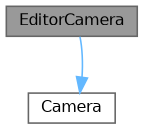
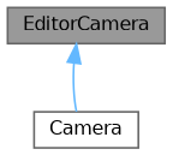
  digraph {
    node [color=gray40 fontname=Helvetica fontsize=10 shape=box style=filled]
    n1 [fillcolor=grey60 fontcolor=black height=0.2 label=EditorCamera width=0.4]
    n2 [fillcolor=white height=0.2 label=Camera width=0.4]
-   n2 -> n1 [color=steelblue1 dir=back fontname=Helvetica fontsize=10 labelfontname=Helvetica labelfontsize=10 style=solid]
+   n1 -> n2 [color=steelblue1 dir=back fontname=Helvetica fontsize=10 labelfontname=Helvetica labelfontsize=10 style=solid]
  }
